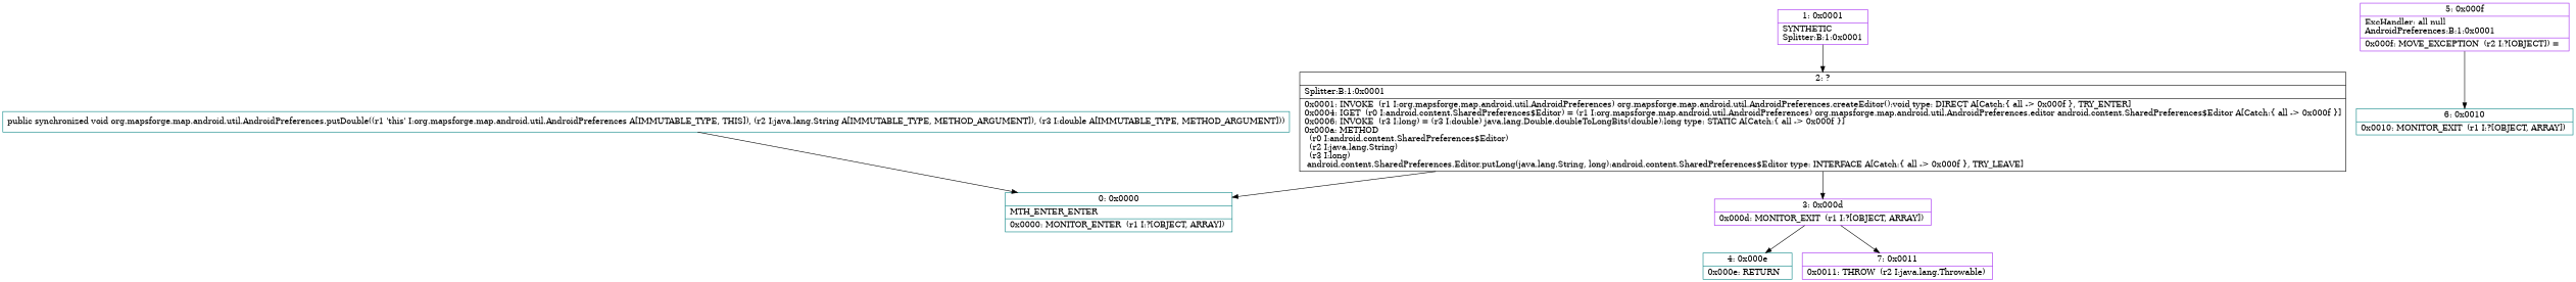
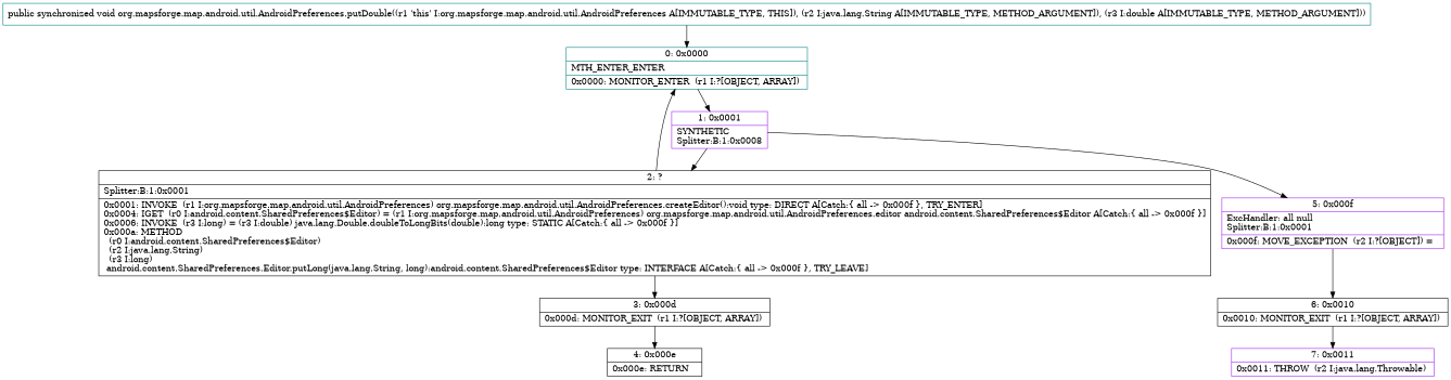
  digraph {
    node [color=purple shape=record]
    n1 [color=teal label="{0\:\ 0x0000|MTH_ENTER_ENTER\l|0x0000: MONITOR_ENTER  (r1 I:?[OBJECT, ARRAY]) \l}"]
-   n2 [label="{1\:\ 0x0001|SYNTHETIC\lSplitter:B:1:0x0001\l}"]
+   n2 [label="{1\:\ 0x0001|SYNTHETIC\lSplitter:B:1:0x0008\l}"]
    n3 [color=black label="{2\:\ ?|Splitter:B:1:0x0001\l|0x0001: INVOKE  (r1 I:org.mapsforge.map.android.util.AndroidPreferences) org.mapsforge.map.android.util.AndroidPreferences.createEditor():void type: DIRECT A[Catch:\{ all \-\> 0x000f \}, TRY_ENTER]\l0x0004: IGET  (r0 I:android.content.SharedPreferences$Editor) = (r1 I:org.mapsforge.map.android.util.AndroidPreferences) org.mapsforge.map.android.util.AndroidPreferences.editor android.content.SharedPreferences$Editor A[Catch:\{ all \-\> 0x000f \}]\l0x0006: INVOKE  (r3 I:long) = (r3 I:double) java.lang.Double.doubleToLongBits(double):long type: STATIC A[Catch:\{ all \-\> 0x000f \}]\l0x000a: METHOD  \l  (r0 I:android.content.SharedPreferences$Editor)\l  (r2 I:java.lang.String)\l  (r3 I:long)\l android.content.SharedPreferences.Editor.putLong(java.lang.String, long):android.content.SharedPreferences$Editor type: INTERFACE A[Catch:\{ all \-\> 0x000f \}, TRY_LEAVE]\l}"]
-   n4 [label="{5\:\ 0x000f|ExcHandler: all null\lAndroidPreferences:B:1:0x0001\l|0x000f: MOVE_EXCEPTION  (r2 I:?[OBJECT]) =  \l}"]
-   n5 [label="{3\:\ 0x000d|0x000d: MONITOR_EXIT  (r1 I:?[OBJECT, ARRAY]) \l}"]
-   n6 [color=teal label="{6\:\ 0x0010|0x0010: MONITOR_EXIT  (r1 I:?[OBJECT, ARRAY]) \l}"]
-   n7 [color=teal label="{4\:\ 0x000e|0x000e: RETURN   \l}"]
+   n4 [label="{5\:\ 0x000f|ExcHandler: all null\lSplitter:B:1:0x0001\l|0x000f: MOVE_EXCEPTION  (r2 I:?[OBJECT]) =  \l}"]
+   n5 [color=black label="{3\:\ 0x000d|0x000d: MONITOR_EXIT  (r1 I:?[OBJECT, ARRAY]) \l}"]
+   n6 [color=black label="{6\:\ 0x0010|0x0010: MONITOR_EXIT  (r1 I:?[OBJECT, ARRAY]) \l}"]
+   n7 [color=black label="{4\:\ 0x000e|0x000e: RETURN   \l}"]
    n8 [label="{7\:\ 0x0011|0x0011: THROW  (r2 I:java.lang.Throwable) \l}"]
    n9 [color=teal label="{public synchronized void org.mapsforge.map.android.util.AndroidPreferences.putDouble((r1 'this' I:org.mapsforge.map.android.util.AndroidPreferences A[IMMUTABLE_TYPE, THIS]), (r2 I:java.lang.String A[IMMUTABLE_TYPE, METHOD_ARGUMENT]), (r3 I:double A[IMMUTABLE_TYPE, METHOD_ARGUMENT])) }"]
+   n1 -> n2
    n2 -> n3
+   n2 -> n4
    n3 -> n1
    n3 -> n5
    n4 -> n6
    n5 -> n7
-   n5 -> n8
+   n6 -> n8
    n9 -> n1
  }
